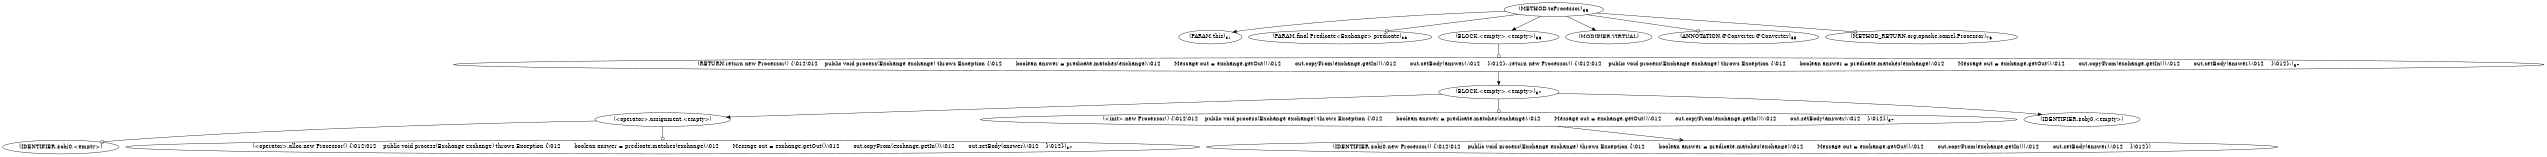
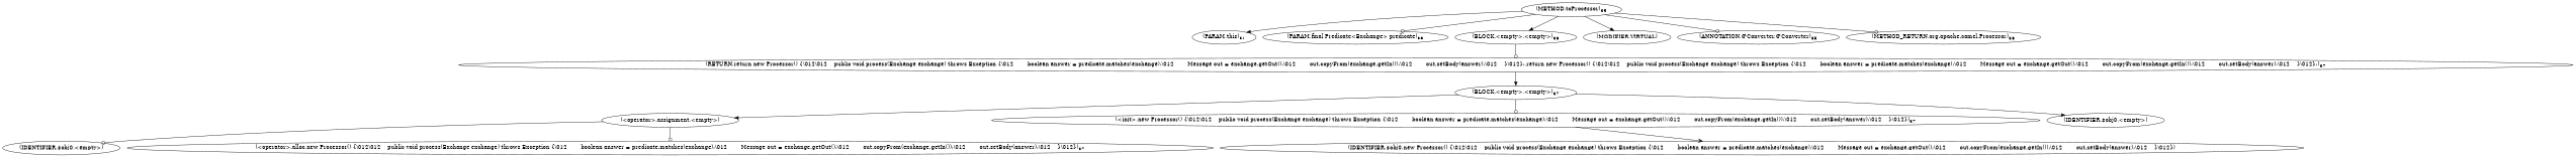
  digraph {
    edge [arrowhead=odot]
    n1 [label=<(METHOD,toProcessor)<SUB>35</SUB>>]
    n2 [label=<(PARAM,this)<SUB>31</SUB>>]
    n3 [label=<(PARAM,final Predicate&lt;Exchange&gt; predicate)<SUB>36</SUB>>]
    n4 [label=<(BLOCK,&lt;empty&gt;,&lt;empty&gt;)<SUB>36</SUB>>]
    n5 [label=<(MODIFIER,VIRTUAL)>]
    n6 [label=<(ANNOTATION,@Converter,@Converter)<SUB>35</SUB>>]
-   n7 [label=<(METHOD_RETURN,org.apache.camel.Processor)<SUB>76</SUB>>]
+   n7 [label=<(METHOD_RETURN,org.apache.camel.Processor)<SUB>36</SUB>>]
    n8 [label=<(RETURN,return new Processor() {\012\012    public void process(Exchange exchange) throws Exception {\012        boolean answer = predicate.matches(exchange);\012        Message out = exchange.getOut();\012        out.copyFrom(exchange.getIn());\012        out.setBody(answer);\012    }\012};,return new Processor() {\012\012    public void process(Exchange exchange) throws Exception {\012        boolean answer = predicate.matches(exchange);\012        Message out = exchange.getOut();\012        out.copyFrom(exchange.getIn());\012        out.setBody(answer);\012    }\012};)<SUB>37</SUB>>]
    n9 [label=<(BLOCK,&lt;empty&gt;,&lt;empty&gt;)<SUB>37</SUB>>]
    n10 [label=<(&lt;operator&gt;.assignment,&lt;empty&gt;)>]
    n11 [label=<(&lt;init&gt;,new Processor() {\012\012    public void process(Exchange exchange) throws Exception {\012        boolean answer = predicate.matches(exchange);\012        Message out = exchange.getOut();\012        out.copyFrom(exchange.getIn());\012        out.setBody(answer);\012    }\012})<SUB>37</SUB>>]
    n12 [label=<(IDENTIFIER,$obj0,&lt;empty&gt;)>]
    n13 [label=<(IDENTIFIER,$obj0,&lt;empty&gt;)>]
    n14 [label=<(&lt;operator&gt;.alloc,new Processor() {\012\012    public void process(Exchange exchange) throws Exception {\012        boolean answer = predicate.matches(exchange);\012        Message out = exchange.getOut();\012        out.copyFrom(exchange.getIn());\012        out.setBody(answer);\012    }\012})<SUB>37</SUB>>]
    n15 [label=<(IDENTIFIER,$obj0,new Processor() {\012\012    public void process(Exchange exchange) throws Exception {\012        boolean answer = predicate.matches(exchange);\012        Message out = exchange.getOut();\012        out.copyFrom(exchange.getIn());\012        out.setBody(answer);\012    }\012})>]
    n1 -> n2 [arrowhead=normal]
    n1 -> n3
    n1 -> n4 [arrowhead=normal]
    n1 -> n5 [arrowhead=normal]
    n1 -> n6
    n1 -> n7
    n4 -> n8
    n8 -> n9 [arrowhead=normal]
    n9 -> n10 [arrowhead=normal]
    n9 -> n11
    n9 -> n12 [arrowhead=normal]
    n10 -> n13
    n10 -> n14
    n11 -> n15 [arrowhead=vee]
  }
